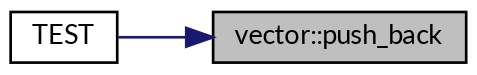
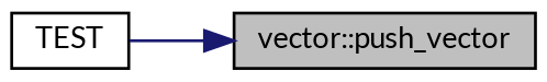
  digraph {
    rankdir=RL
    fontname=Lato
    node [color=black fontname=Lato fontsize=10 shape=record style=filled]
-   n1 [fillcolor=grey75 fontcolor=black height=0.2 label="vector::push_back" width=0.4]
+   n1 [fillcolor=grey75 fontcolor=black height=0.2 label="vector::push_vector" width=0.4]
    n2 [fillcolor=white height=0.2 label=TEST width=0.4]
    n1 -> n2 [color=midnightblue dir=back fontname=Lato fontsize=10 labelfontname=Helvetica labelfontsize=10 style=solid]
  }
